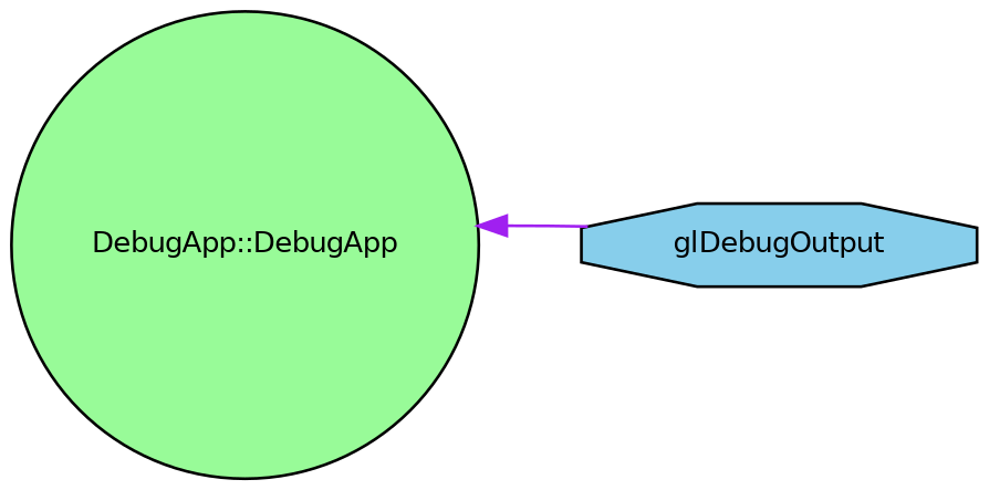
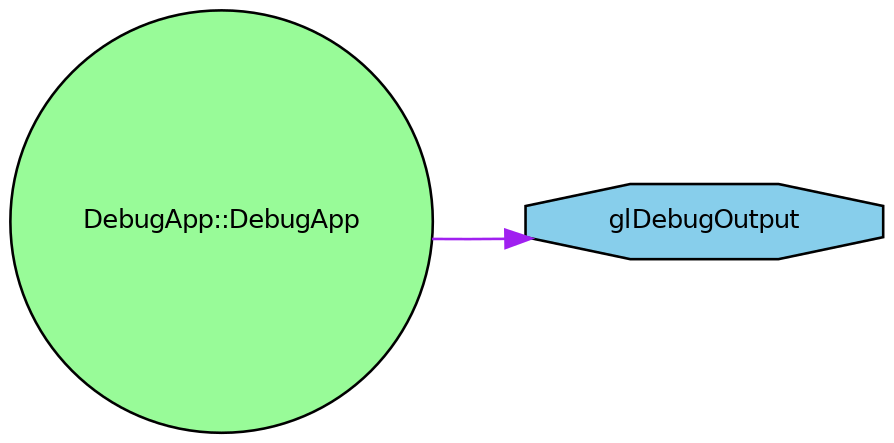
  digraph {
    rankdir=RL
    node [color=black fontname=Helvetica fontsize=10 style=filled]
    n1 [fillcolor=skyblue fontcolor=black height=0.2 label=glDebugOutput shape=octagon width=0.4]
    n2 [height=0.2 label="DebugApp::DebugApp" shape=circle width=0.4 fillcolor=palegreen]
-   n2 -> n1 [color=purple dir=back fontname=Helvetica fontsize=10 labelfontname=Helvetica labelfontsize=10 style=solid]
+   n1 -> n2 [color=purple dir=back fontname=Helvetica fontsize=10 labelfontname=Helvetica labelfontsize=10 style=solid]
  }
